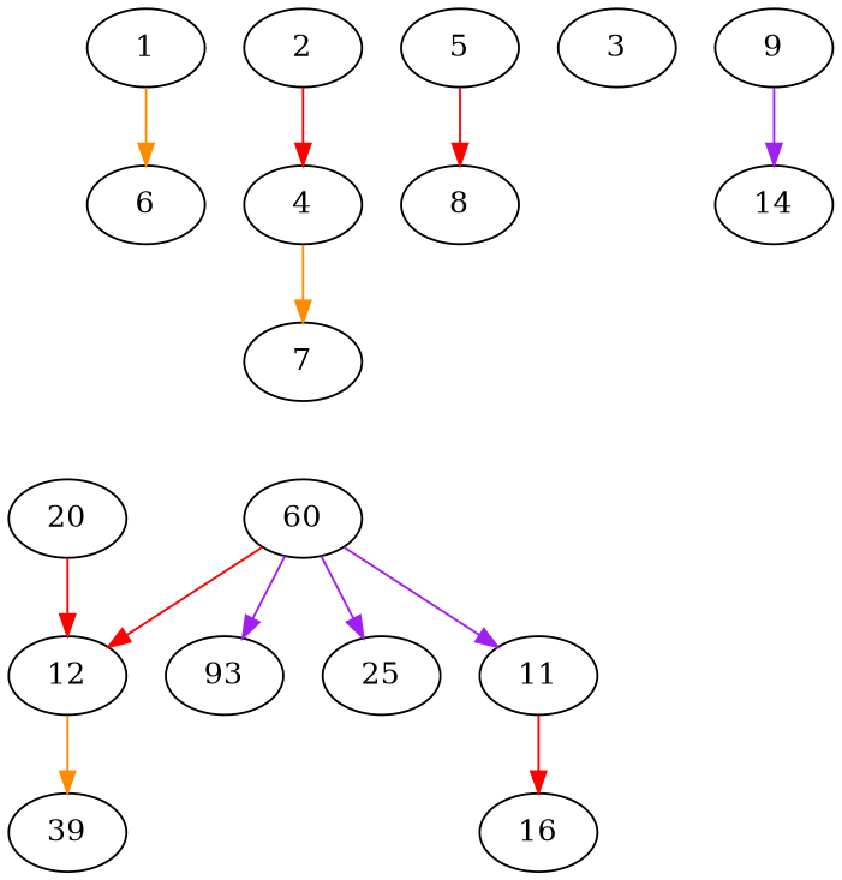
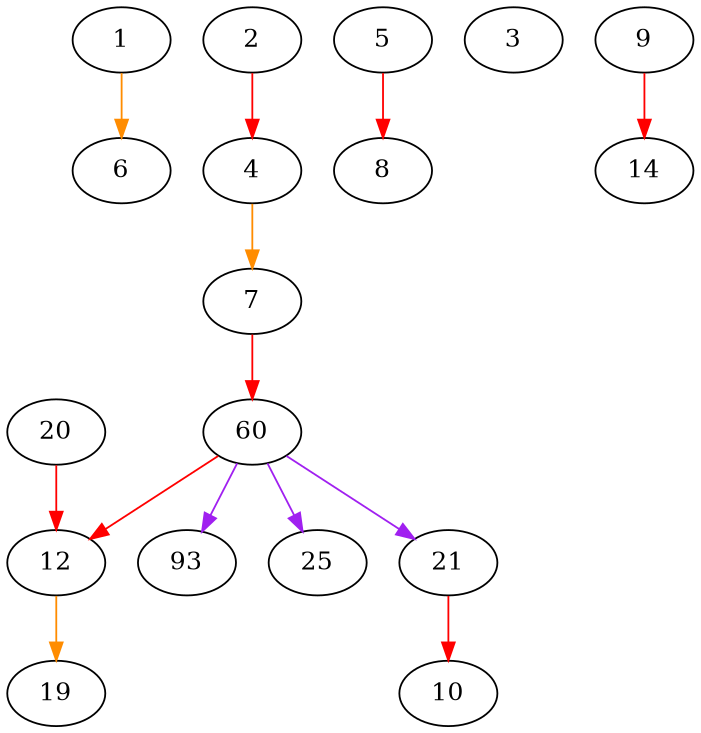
  digraph {
    node [alpha=0.12]
    edge [color=red]
    1 [expect_size=44190720]
    6 [alpha=0.07 expect_size=29657088]
    2 [alpha=0.04 expect_size=19400704]
    4 [alpha=0.07 expect_size=26133504]
    7 [alpha=0.02 expect_size=9958400]
    5 [alpha=0.09 expect_size=9113600]
    8 [alpha=0.19 expect_size=18425856]
    n8 [alpha=0.03 expect_size=25667584 label=60]
    3 [alpha=0.20 expect_size=11420672]
    9 [alpha=0.06 expect_size=23145472]
    14 [alpha=0.13 expect_size=13358080]
-   11 [expect_size=22594560]
+   11 [expect_size=22594560 label=21]
    12 [alpha=0.05 expect_size=52064256]
    n14 [alpha=0.04 expect_size=13672448 label=93]
    n15 [alpha=0.14 expect_size=28702720 label=25]
-   16 [alpha=0.05 expect_size=50440192]
-   19 [alpha=0.08 expect_size=21636096 label=39]
+   16 [alpha=0.05 expect_size=50440192 label=10]
+   19 [alpha=0.08 expect_size=21636096]
    20 [alpha=0.16 expect_size=36027392]
    1 -> 6 [color=darkorange]
    2 -> 4
    4 -> 7 [color=darkorange]
+   7 -> n8
    5 -> 8
    n8 -> 11 [color=purple]
    n8 -> 12
    n8 -> n14 [color=purple]
    n8 -> n15 [color=purple]
-   9 -> 14 [color=purple]
+   9 -> 14
    11 -> 16
    12 -> 19 [color=darkorange]
    20 -> 12
  }
